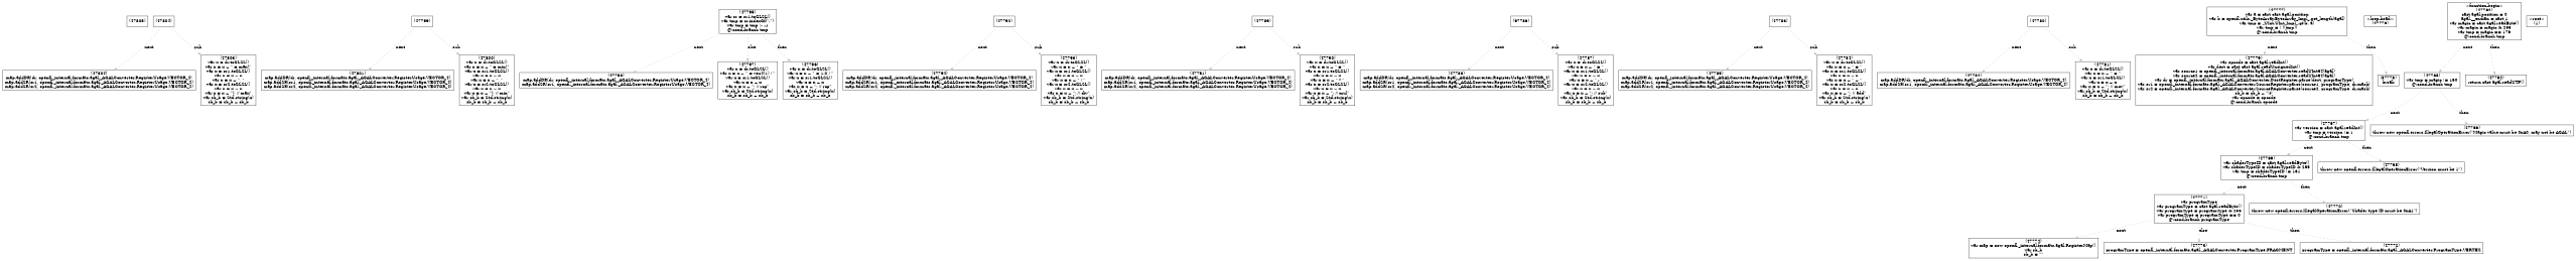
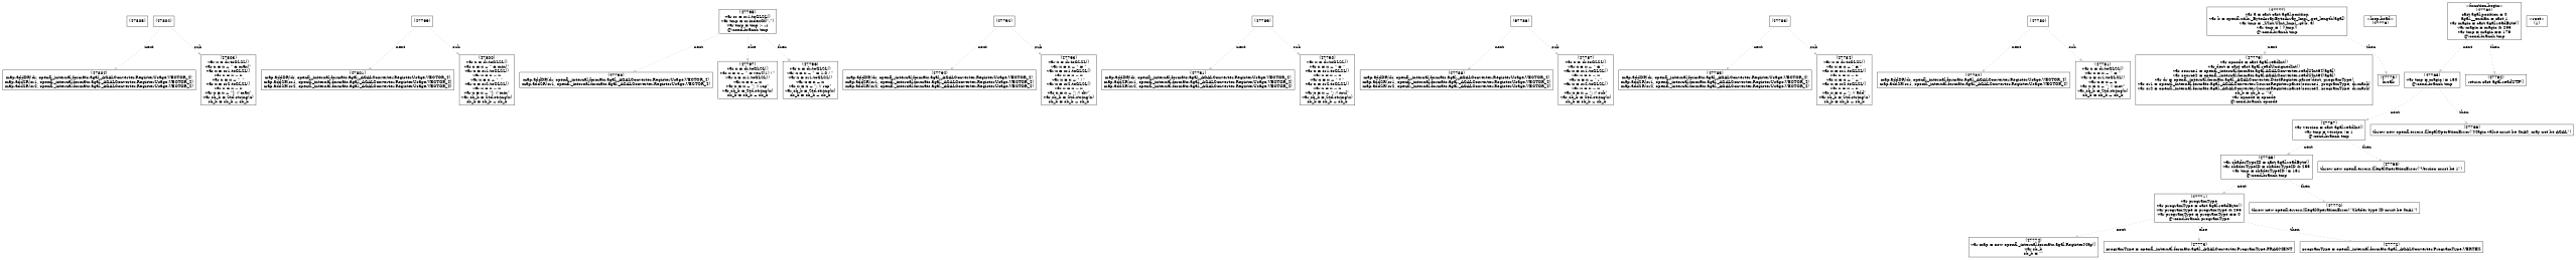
  digraph {
    node [shape=box]
    edge [color=gray style=dashed]
    n1 [label="(47805)"]
    n2 [label="(47804)\nmap.addDR(dr, openfl._internal.formats.agal._AGALConverter.RegisterUsage.VECTOR_4)\nmap.addSR(sr1, openfl._internal.formats.agal._AGALConverter.RegisterUsage.VECTOR_4)\nmap.addSR(sr2, openfl._internal.formats.agal._AGALConverter.RegisterUsage.VECTOR_4)"]
    n3 [label="(47803)\nvar x = dr.toGLSL()\nvar x = x + \" = max(\"\nvar x = sr1.toGLSL()\nvar x = x + x\nvar x = x + \", \"\nvar x = sr2.toGLSL()\nvar x = x + x\nvar x = x + \"); // max\"\nvar sb_b = Std.string(x)\nsb_b = sb_b + sb_b"]
-   n4 [label="(47804)"]
+   n4 [label="(47802)"]
    n5 [label="(47801)\nmap.addDR(dr, openfl._internal.formats.agal._AGALConverter.RegisterUsage.VECTOR_4)\nmap.addSR(sr1, openfl._internal.formats.agal._AGALConverter.RegisterUsage.VECTOR_4)\nmap.addSR(sr2, openfl._internal.formats.agal._AGALConverter.RegisterUsage.VECTOR_4)"]
    n6 [label="(47800)\nvar x = dr.toGLSL()\nvar x = x + \" = min(\"\nvar x = sr1.toGLSL()\nvar x = x + x\nvar x = x + \", \"\nvar x = sr2.toGLSL()\nvar x = x + x\nvar x = x + \"); // min\"\nvar sb_b = Std.string(x)\nsb_b = sb_b + sb_b"]
    n7 [label="(47799)"]
    n8 [label="(47798)\nmap.addDR(dr, openfl._internal.formats.agal._AGALConverter.RegisterUsage.VECTOR_4)\nmap.addSR(sr1, openfl._internal.formats.agal._AGALConverter.RegisterUsage.VECTOR_4)"]
    n9 [label="(47797)\nvar x = dr.toGLSL()\nvar x = x + \" = vec4(1) / \"\nvar x = sr1.toGLSL()\nvar x = x + x\nvar x = x + \"; // rcp\"\nvar sb_b = Std.string(x)\nsb_b = sb_b + sb_b"]
    n10 [label="(47796)\nvar x = dr.toGLSL()\nvar x = x + \" = 1.0 / \"\nvar x = sr1.toGLSL()\nvar x = x + x\nvar x = x + \"; // rcp\"\nvar sb_b = Std.string(x)\nsb_b = sb_b + sb_b"]
    n11 [label="(47795)\nvar sr = sr1.toGLSL()\nvar tmp = sr.indexOf(\".\")\nvar tmp = tmp > -1\n@:cond-branch tmp"]
    n12 [label="(47794)\nmap.addDR(dr, openfl._internal.formats.agal._AGALConverter.RegisterUsage.VECTOR_4)\nmap.addSR(sr1, openfl._internal.formats.agal._AGALConverter.RegisterUsage.VECTOR_4)\nmap.addSR(sr2, openfl._internal.formats.agal._AGALConverter.RegisterUsage.VECTOR_4)"]
    n13 [label="(47793)\nvar x = dr.toGLSL()\nvar x = x + \" = \"\nvar x = sr1.toGLSL()\nvar x = x + x\nvar x = x + \" / \"\nvar x = sr2.toGLSL()\nvar x = x + x\nvar x = x + \"; // div\"\nvar sb_b = Std.string(x)\nsb_b = sb_b + sb_b"]
    n14 [label="(47792)"]
    n15 [label="(47791)\nmap.addDR(dr, openfl._internal.formats.agal._AGALConverter.RegisterUsage.VECTOR_4)\nmap.addSR(sr1, openfl._internal.formats.agal._AGALConverter.RegisterUsage.VECTOR_4)\nmap.addSR(sr2, openfl._internal.formats.agal._AGALConverter.RegisterUsage.VECTOR_4)"]
    n16 [label="(47790)\nvar x = dr.toGLSL()\nvar x = x + \" = \"\nvar x = sr1.toGLSL()\nvar x = x + x\nvar x = x + \" * \"\nvar x = sr2.toGLSL()\nvar x = x + x\nvar x = x + \"; // mul\"\nvar sb_b = Std.string(x)\nsb_b = sb_b + sb_b"]
    n17 [label="(47789)"]
    n18 [label="(47788)\nmap.addDR(dr, openfl._internal.formats.agal._AGALConverter.RegisterUsage.VECTOR_4)\nmap.addSR(sr1, openfl._internal.formats.agal._AGALConverter.RegisterUsage.VECTOR_4)\nmap.addSR(sr2, openfl._internal.formats.agal._AGALConverter.RegisterUsage.VECTOR_4)"]
    n19 [label="(47787)\nvar x = dr.toGLSL()\nvar x = x + \" = \"\nvar x = sr1.toGLSL()\nvar x = x + x\nvar x = x + \" - \"\nvar x = sr2.toGLSL()\nvar x = x + x\nvar x = x + \"; // sub\"\nvar sb_b = Std.string(x)\nsb_b = sb_b + sb_b"]
    n20 [label="(97786)"]
    n21 [label="(47785)\nmap.addDR(dr, openfl._internal.formats.agal._AGALConverter.RegisterUsage.VECTOR_4)\nmap.addSR(sr1, openfl._internal.formats.agal._AGALConverter.RegisterUsage.VECTOR_4)\nmap.addSR(sr2, openfl._internal.formats.agal._AGALConverter.RegisterUsage.VECTOR_4)"]
    n22 [label="(47784)\nvar x = dr.toGLSL()\nvar x = x + \" = \"\nvar x = sr1.toGLSL()\nvar x = x + x\nvar x = x + \" + \"\nvar x = sr2.toGLSL()\nvar x = x + x\nvar x = x + \"; // add\"\nvar sb_b = Std.string(x)\nsb_b = sb_b + sb_b"]
    n23 [label="(47783)"]
    n24 [label="(47782)\nmap.addDR(dr, openfl._internal.formats.agal._AGALConverter.RegisterUsage.VECTOR_4)\nmap.addSR(sr1, openfl._internal.formats.agal._AGALConverter.RegisterUsage.VECTOR_4)"]
    n25 [label="(47781)\nvar x = dr.toGLSL()\nvar x = x + \" = \"\nvar x = sr1.toGLSL()\nvar x = x + x\nvar x = x + \"; // mov\"\nvar sb_b = Std.string(x)\nsb_b = sb_b + sb_b"]
    n26 [label="(47780)"]
    n27 [label="(47779)\nvar opcode = cast agal.readInt()\nvar dest = cast cast agal.readUnsignedInt()\nvar source1 = openfl._internal.formats.agal.AGALConverter.readUInt64(agal)\nvar source2 = openfl._internal.formats.agal.AGALConverter.readUInt64(agal)\nvar dr = openfl._internal.formats.agal._AGALConverter.DestRegister.parse(dest, programType)\nvar sr1 = openfl._internal.formats.agal._AGALConverter.SourceRegister.parse(source1, programType, dr.mask)\nvar sr2 = openfl._internal.formats.agal._AGALConverter.SourceRegister.parse(source2, programType, dr.mask)\nsb_b = sb_b + \"\\t\"\nvar opcode = opcode\n@:cond-branch opcode"]
-   n28 [label="(87778)\nbreak"]
+   n28 [label="(47778)\nbreak"]
    n29 [label="(47777)\nvar a = cast cast agal.position\nvar b = openfl.utils._ByteArray.ByteArray_Impl_.get_length(agal)\nvar tmp = _UInt.UInt_Impl_.gt(b, a)\nvar tmp = ! ((tmp))\n@:cond-branch tmp"]
    n30 [label="<loop-head>\n(47776)"]
    n31 [label="(47774)\nvar map = new openfl._internal.formats.agal.RegisterMap()\nvar sb_b\nsb_b = \"\""]
    n32 [label="(47773)\nprogramType = openfl._internal.formats.agal._AGALConverter.ProgramType.FRAGMENT"]
    n33 [label="(47772)\nprogramType = openfl._internal.formats.agal._AGALConverter.ProgramType.VERTEX"]
    n34 [label="(47771)\nvar programType\nvar programType = cast agal.readByte()\nvar programType = programType & 255\nvar programType = programType == 0\n@:cond-branch programType"]
    n35 [label="(47770)\nthrow new openfl.errors.IllegalOperationError(\"Shader type ID must be 0xA1\")"]
    n36 [label="(47769)\nvar shaderTypeID = cast agal.readByte()\nvar shaderTypeID = shaderTypeID & 255\nvar tmp = shaderTypeID != 161\n@:cond-branch tmp"]
    n37 [label="(47768)\nthrow new openfl.errors.IllegalOperationError(\"Version must be 1\")"]
    n38 [label="(47767)\nvar version = cast agal.readInt()\nvar tmp = version != 1\n@:cond-branch tmp"]
    n39 [label="(47766)\nthrow new openfl.errors.IllegalOperationError(\"Magic value must be 0xA0, may not be AGAL\")"]
    n40 [label="(47765)\nvar tmp = magic != 160\n@:cond-branch tmp"]
    n41 [label="(47764)\nreturn cast agal.readUTF()"]
    n42 [label="<function-begin>\n(47762)\ncast agal.position = 0\nagal.__endian = cast 1\nvar magic = cast agal.readByte()\nvar magic = magic & 255\nvar tmp = magic == 176\n@:cond-branch tmp"]
    n43 [label="<root>\n(1)"]
    n4 -> n2 [label=next]
    n4 -> n3 [label=sub]
    n7 -> n5 [label=next]
    n7 -> n6 [label=sub]
    n11 -> n8 [label=next]
    n11 -> n9 [label=else]
    n11 -> n10 [label=then]
    n14 -> n12 [label=next]
    n14 -> n13 [label=sub]
    n17 -> n15 [label=next]
    n17 -> n16 [label=sub]
    n20 -> n18 [label=next]
    n20 -> n19 [label=sub]
    n23 -> n21 [label=next]
    n23 -> n22 [label=sub]
    n26 -> n24 [label=next]
    n26 -> n25 [label=sub]
    n29 -> n27 [label=next]
    n29 -> n28 [label=then]
    n34 -> n31 [label=next]
    n34 -> n32 [label=else]
    n34 -> n33 [label=then]
    n36 -> n34 [label=next]
    n36 -> n35 [label=then]
    n38 -> n36 [label=next]
    n38 -> n37 [label=then]
    n40 -> n38 [label=next]
    n40 -> n39 [label=then]
    n42 -> n40 [label=next]
    n42 -> n41 [label=then]
  }
